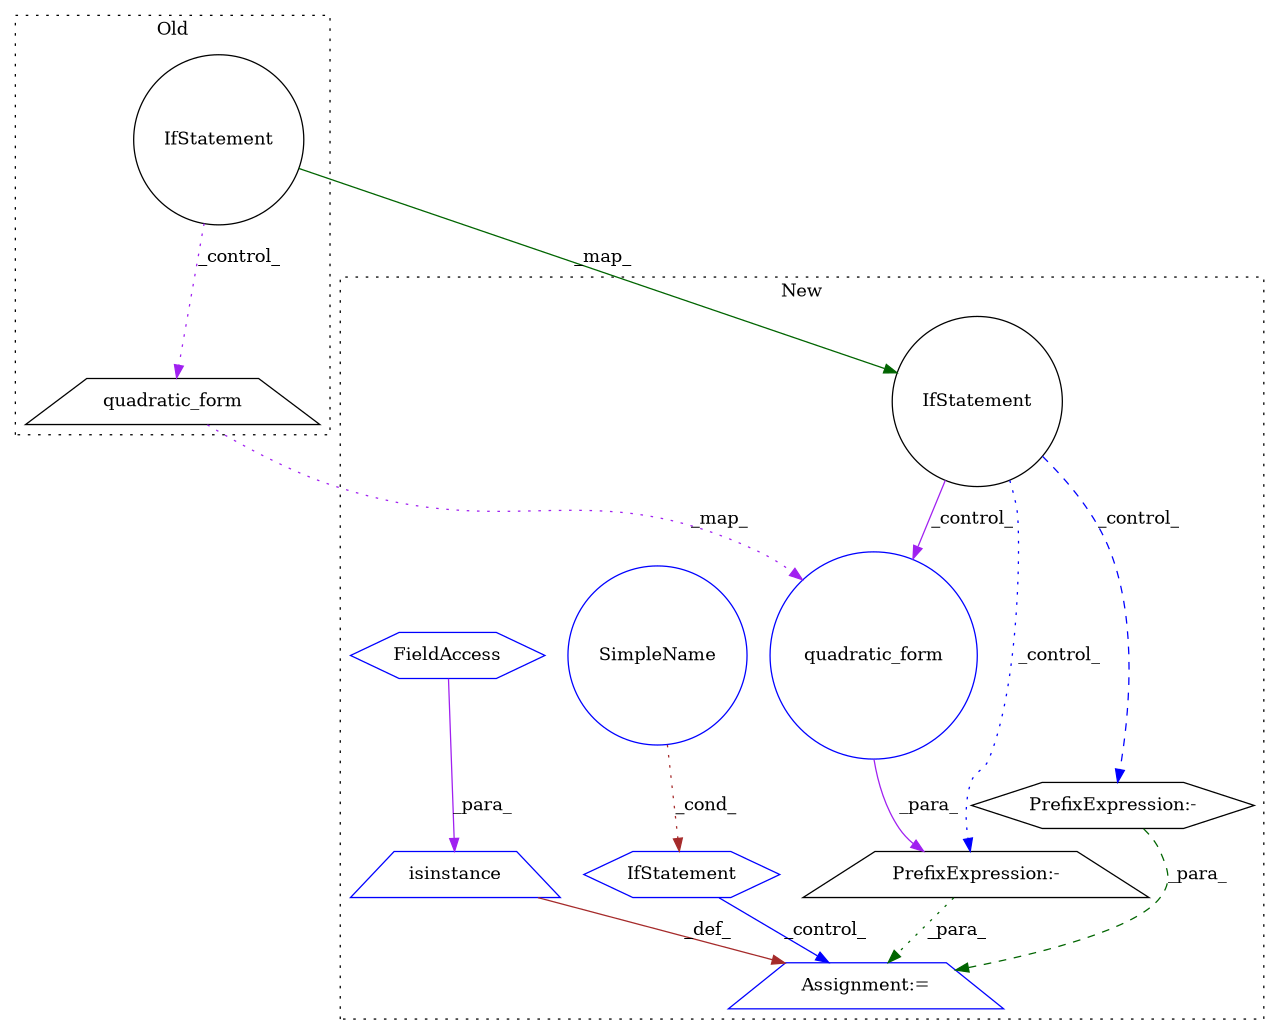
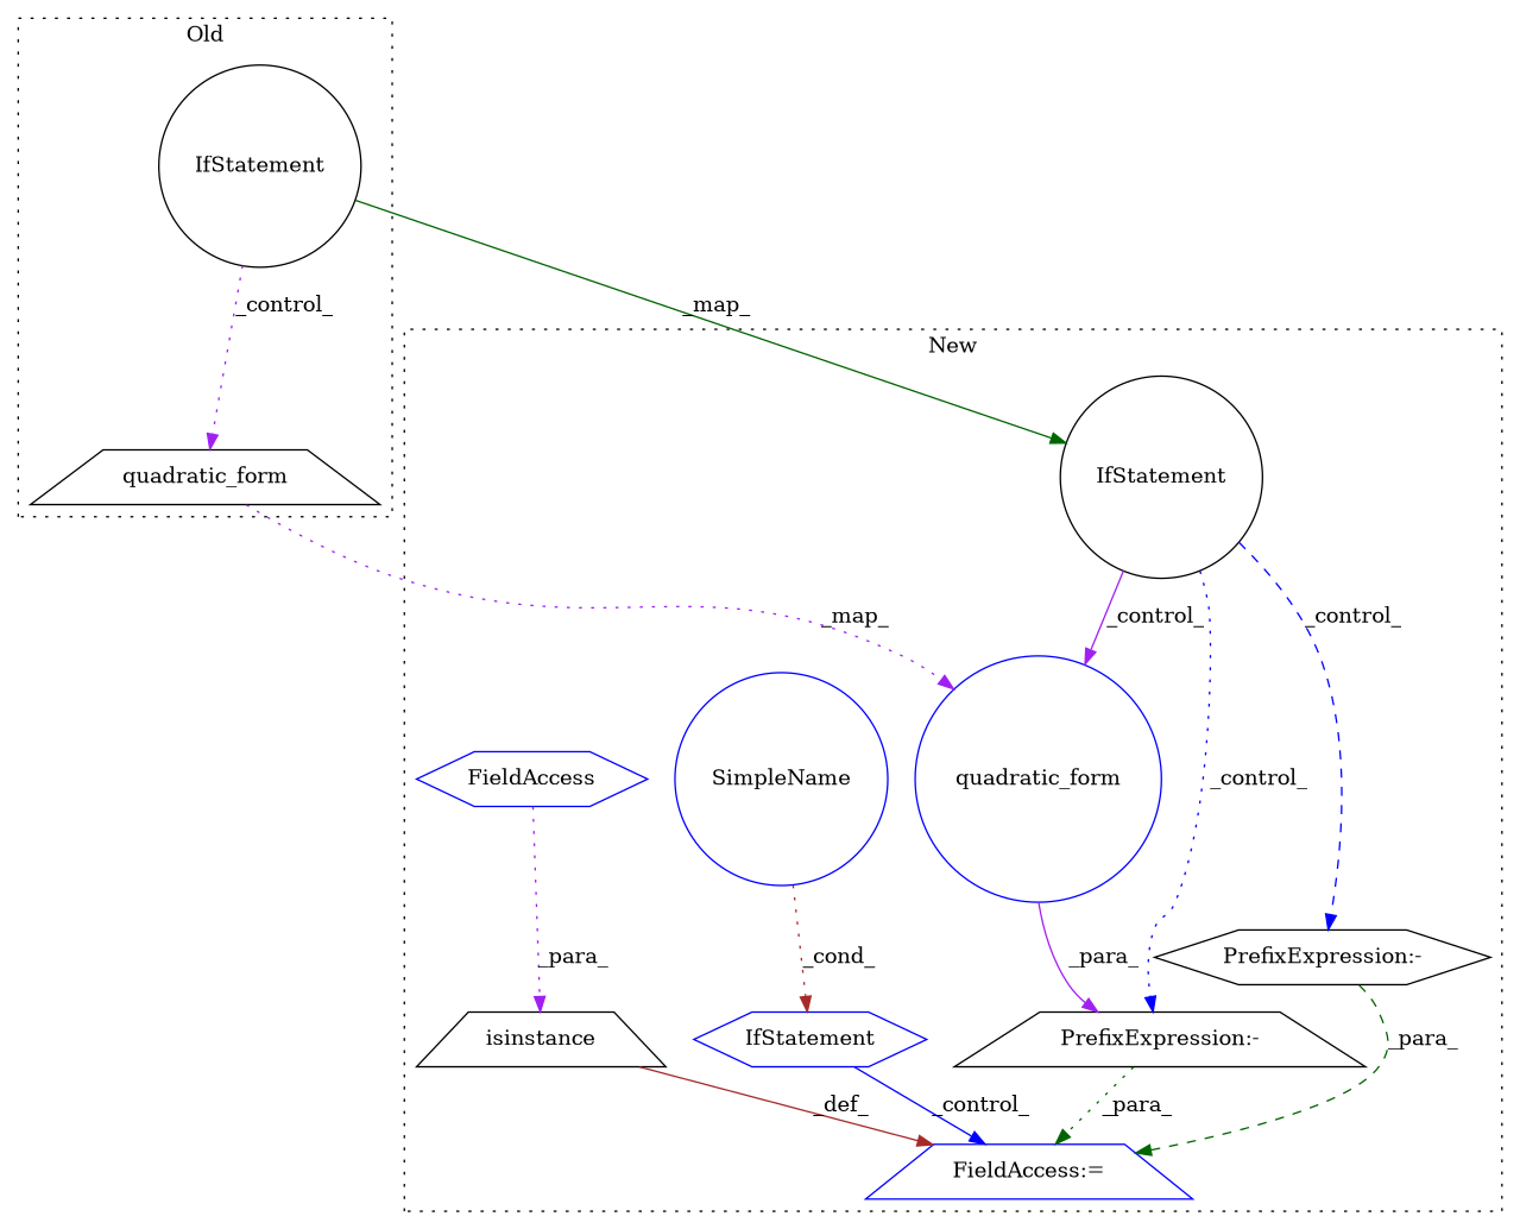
  digraph {
    node [a=32 color=black l="4,2" shape=trapezium]
    edge [color=purple style=solid]
    n1 [l="15,1" label=quadratic_form s="9949,10001"]
    n2 [a=25 label=IfStatement s="9747,9774" shape=circle]
    n3 [color=blue l="15,1" label=quadratic_form s="10159,10211" shape=circle]
    n4 [a=25 label=IfStatement s="9974,10001" shape=circle]
    n5 [a=38 l=1 label="PrefixExpression:-" s=10149]
-   n6 [a=7 color=blue l=2 label="Assignment:=" s=10274]
+   n6 [a=7 color=blue l=2 label="FieldAccess:=" s=10274]
    n7 [a=42 color=blue label=SimpleName shape=circle l=""]
    n8 [a=25 color=blue label=IfStatement s="10224,10258" shape=hexagon]
-   n9 [color=blue l="11,1" label=isinstance s="10228,10257"]
+   n9 [l="11,1" label=isinstance s="10228,10257"]
    n10 [a=22 color=blue l=13 label=FieldAccess s=10244 shape=hexagon]
    n11 [a=38 l=1 label="PrefixExpression:-" s=10018 shape=hexagon]
    subgraph cluster_1 {
      label=Old
      style=dotted
      n1
      n2
    }
    subgraph cluster_2 {
      label=New
      style=dotted
      n3
      n4
      n5
      n6
      n7
      n8
      n9
      n10
      n11
    }
    n1 -> n3 [label=_map_ style=dotted]
    n2 -> n1 [label=_control_ style=dotted]
    n2 -> n4 [color=darkgreen label=_map_]
    n3 -> n5 [label=_para_]
    n4 -> n3 [label=_control_]
    n4 -> n5 [color=blue label=_control_ style=dotted]
    n4 -> n11 [color=blue label=_control_ style=dashed]
    n5 -> n6 [color=darkgreen label=_para_ style=dotted]
    n7 -> n8 [color=brown label=_cond_ style=dotted]
    n8 -> n6 [color=blue label=_control_]
    n9 -> n6 [color=brown label=_def_]
-   n10 -> n9 [label=_para_]
+   n10 -> n9 [label=_para_ style=dotted]
    n11 -> n6 [color=darkgreen label=_para_ style=dashed]
  }
